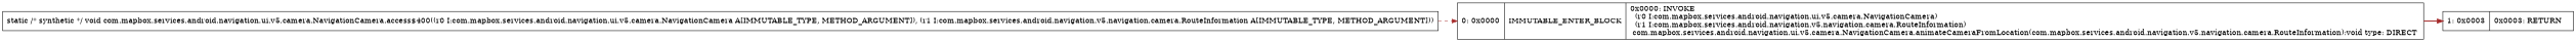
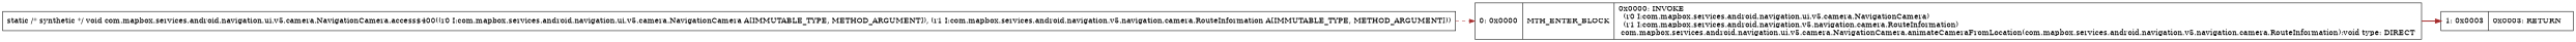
  digraph {
    rankdir=LR
    node [shape=record]
    edge [color=brown]
-   n1 [label="{0\:\ 0x0000|IMMUTABLE_ENTER_BLOCK\l|0x0000: INVOKE  \l  (r0 I:com.mapbox.services.android.navigation.ui.v5.camera.NavigationCamera)\l  (r1 I:com.mapbox.services.android.navigation.v5.navigation.camera.RouteInformation)\l com.mapbox.services.android.navigation.ui.v5.camera.NavigationCamera.animateCameraFromLocation(com.mapbox.services.android.navigation.v5.navigation.camera.RouteInformation):void type: DIRECT \l}"]
+   n1 [label="{0\:\ 0x0000|MTH_ENTER_BLOCK\l|0x0000: INVOKE  \l  (r0 I:com.mapbox.services.android.navigation.ui.v5.camera.NavigationCamera)\l  (r1 I:com.mapbox.services.android.navigation.v5.navigation.camera.RouteInformation)\l com.mapbox.services.android.navigation.ui.v5.camera.NavigationCamera.animateCameraFromLocation(com.mapbox.services.android.navigation.v5.navigation.camera.RouteInformation):void type: DIRECT \l}"]
    n2 [label="{1\:\ 0x0003|0x0003: RETURN   \l}"]
    n3 [label="{static \/* synthetic *\/ void com.mapbox.services.android.navigation.ui.v5.camera.NavigationCamera.access$400((r0 I:com.mapbox.services.android.navigation.ui.v5.camera.NavigationCamera A[IMMUTABLE_TYPE, METHOD_ARGUMENT]), (r1 I:com.mapbox.services.android.navigation.v5.navigation.camera.RouteInformation A[IMMUTABLE_TYPE, METHOD_ARGUMENT])) }"]
    n1 -> n2 [style=bold]
    n3 -> n1 [style=dashed]
  }
